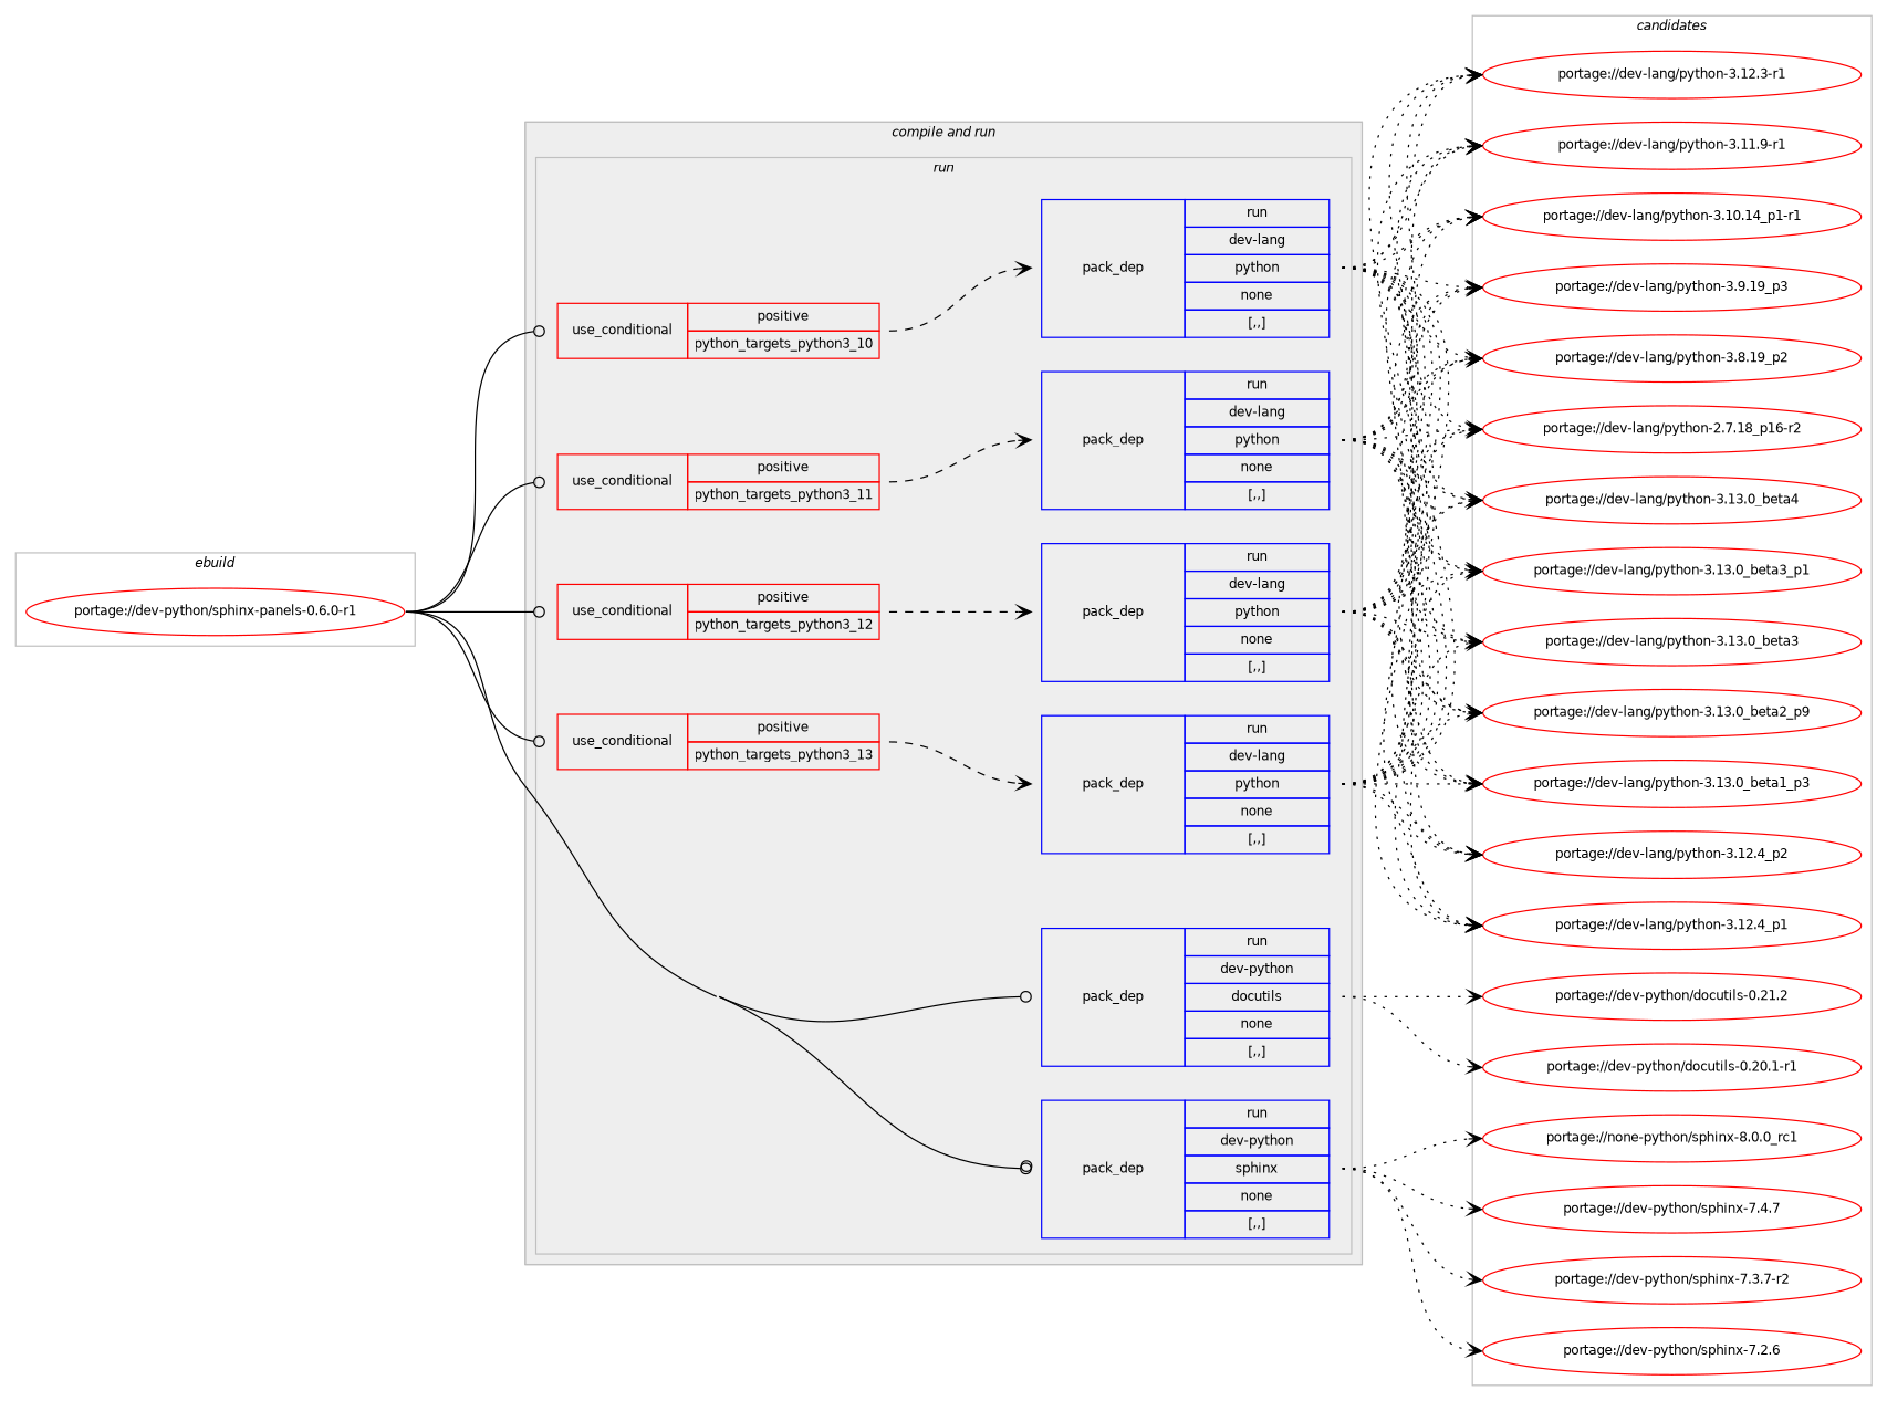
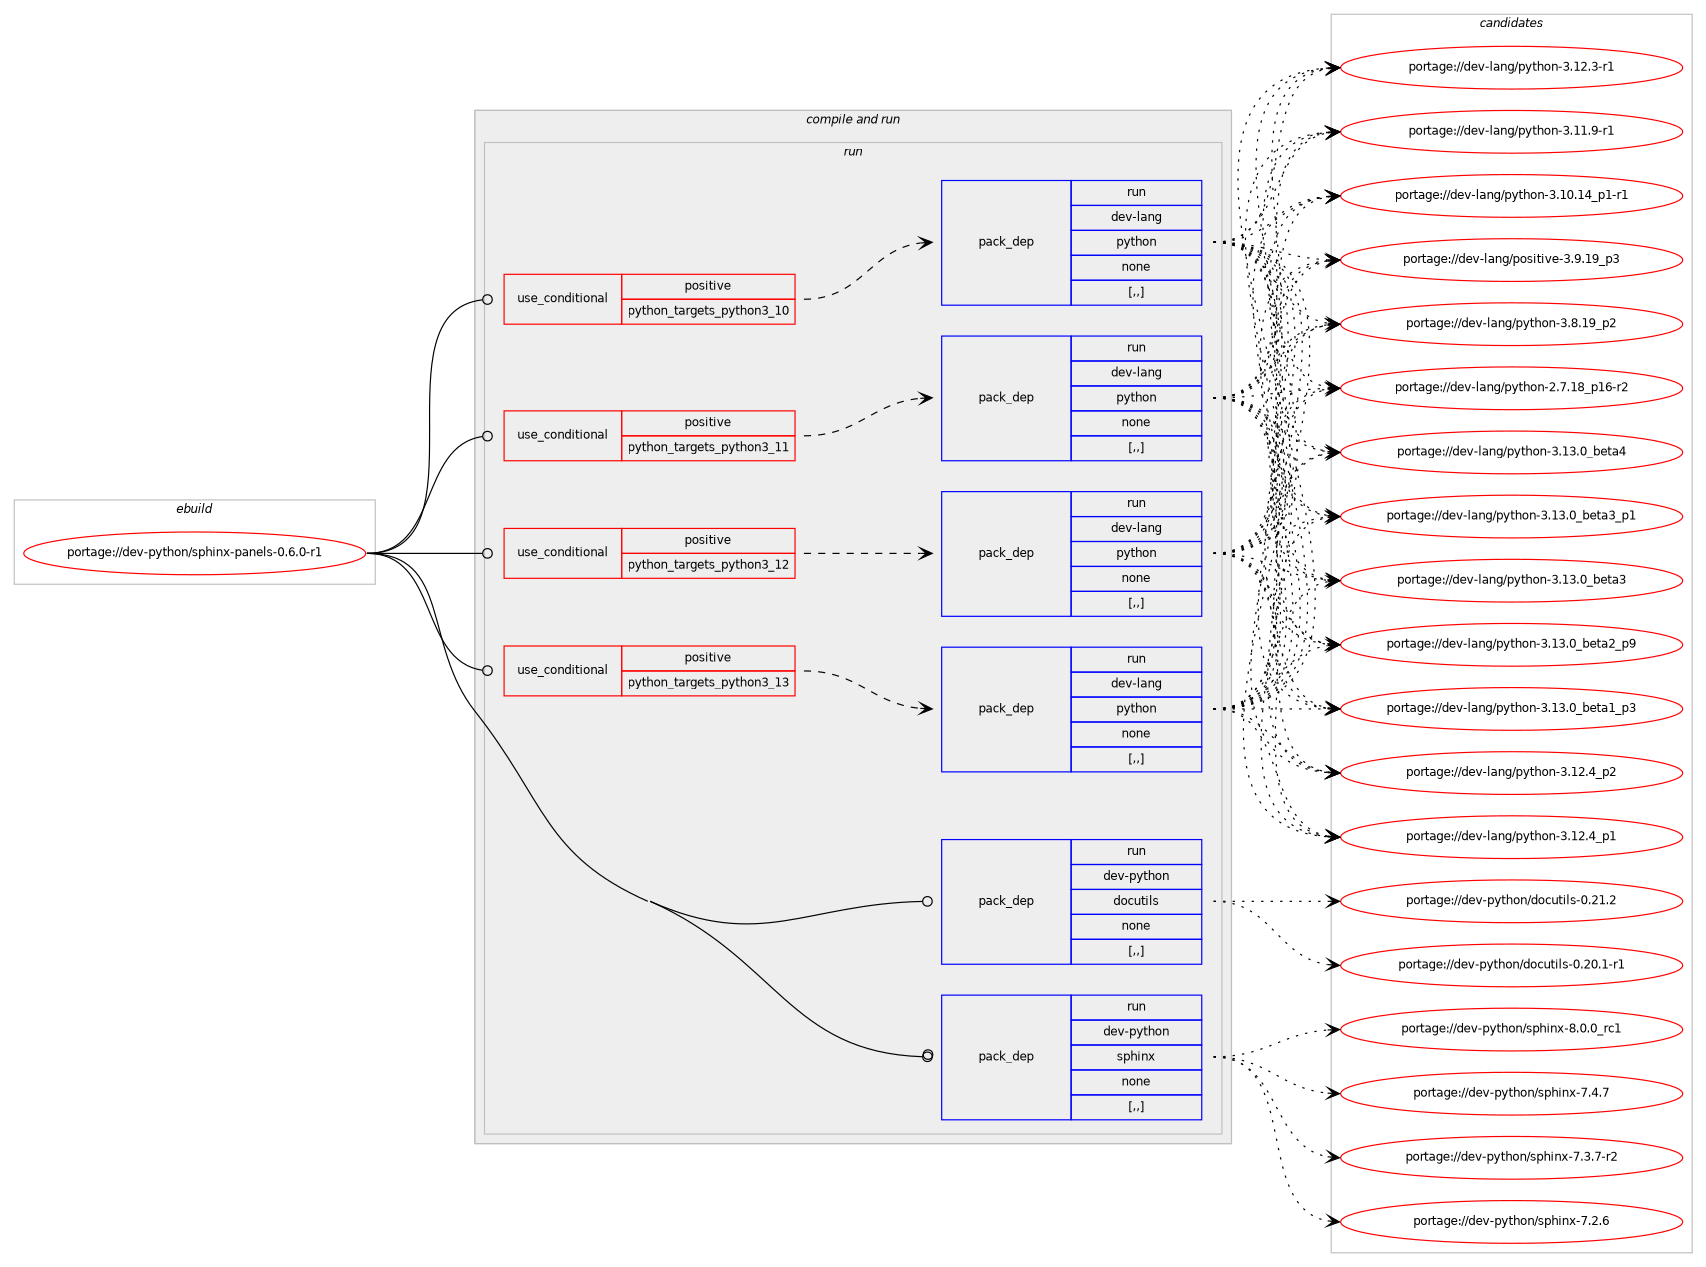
  digraph {
    compound=true
    concentrate=true
    fontname=Helvetica
    fontsize=10
    newrank=true
    rankdir=LR
    ranksep=1.5
    node [color=red fontname=Helvetica fontsize=10]
    edge [arrowhead=vee headport=w style=dotted tailport=e weight=100]
    n1 [label="portage://dev-python/sphinx-panels-0.6.0-r1" width=4]
    n2 [color=blue label=<<TABLE BORDER="0" CELLBORDER="1" CELLSPACING="0" CELLPADDING="4" WIDTH="220"><TR><TD ROWSPAN="6" CELLPADDING="30">pack_dep</TD></TR><TR><TD WIDTH="110">run</TD></TR><TR><TD>dev-lang</TD></TR><TR><TD>python</TD></TR><TR><TD>none</TD></TR><TR><TD>[,,]</TD></TR></TABLE>> shape=none]
    n3 [label=<<TABLE BORDER="0" CELLBORDER="1" CELLSPACING="0" CELLPADDING="4"><TR><TD ROWSPAN="3" CELLPADDING="10">use_conditional</TD></TR><TR><TD>positive</TD></TR><TR><TD>python_targets_python3_10</TD></TR></TABLE>> shape=none]
    n4 [color=blue label=<<TABLE BORDER="0" CELLBORDER="1" CELLSPACING="0" CELLPADDING="4" WIDTH="220"><TR><TD ROWSPAN="6" CELLPADDING="30">pack_dep</TD></TR><TR><TD WIDTH="110">run</TD></TR><TR><TD>dev-lang</TD></TR><TR><TD>python</TD></TR><TR><TD>none</TD></TR><TR><TD>[,,]</TD></TR></TABLE>> shape=none]
    n5 [label=<<TABLE BORDER="0" CELLBORDER="1" CELLSPACING="0" CELLPADDING="4"><TR><TD ROWSPAN="3" CELLPADDING="10">use_conditional</TD></TR><TR><TD>positive</TD></TR><TR><TD>python_targets_python3_11</TD></TR></TABLE>> shape=none]
    n6 [color=blue label=<<TABLE BORDER="0" CELLBORDER="1" CELLSPACING="0" CELLPADDING="4" WIDTH="220"><TR><TD ROWSPAN="6" CELLPADDING="30">pack_dep</TD></TR><TR><TD WIDTH="110">run</TD></TR><TR><TD>dev-lang</TD></TR><TR><TD>python</TD></TR><TR><TD>none</TD></TR><TR><TD>[,,]</TD></TR></TABLE>> shape=none]
    n7 [label=<<TABLE BORDER="0" CELLBORDER="1" CELLSPACING="0" CELLPADDING="4"><TR><TD ROWSPAN="3" CELLPADDING="10">use_conditional</TD></TR><TR><TD>positive</TD></TR><TR><TD>python_targets_python3_12</TD></TR></TABLE>> shape=none]
    n8 [color=blue label=<<TABLE BORDER="0" CELLBORDER="1" CELLSPACING="0" CELLPADDING="4" WIDTH="220"><TR><TD ROWSPAN="6" CELLPADDING="30">pack_dep</TD></TR><TR><TD WIDTH="110">run</TD></TR><TR><TD>dev-lang</TD></TR><TR><TD>python</TD></TR><TR><TD>none</TD></TR><TR><TD>[,,]</TD></TR></TABLE>> shape=none]
    n9 [label=<<TABLE BORDER="0" CELLBORDER="1" CELLSPACING="0" CELLPADDING="4"><TR><TD ROWSPAN="3" CELLPADDING="10">use_conditional</TD></TR><TR><TD>positive</TD></TR><TR><TD>python_targets_python3_13</TD></TR></TABLE>> shape=none]
    n10 [color=blue label=<<TABLE BORDER="0" CELLBORDER="1" CELLSPACING="0" CELLPADDING="4" WIDTH="220"><TR><TD ROWSPAN="6" CELLPADDING="30">pack_dep</TD></TR><TR><TD WIDTH="110">run</TD></TR><TR><TD>dev-python</TD></TR><TR><TD>docutils</TD></TR><TR><TD>none</TD></TR><TR><TD>[,,]</TD></TR></TABLE>> shape=none]
    n11 [color=blue label=<<TABLE BORDER="0" CELLBORDER="1" CELLSPACING="0" CELLPADDING="4" WIDTH="220"><TR><TD ROWSPAN="6" CELLPADDING="30">pack_dep</TD></TR><TR><TD WIDTH="110">run</TD></TR><TR><TD>dev-python</TD></TR><TR><TD>sphinx</TD></TR><TR><TD>none</TD></TR><TR><TD>[,,]</TD></TR></TABLE>> shape=none]
    n12 [label="portage://dev-lang/python-3.13.0_beta4" width=4]
    n13 [label="portage://dev-lang/python-3.13.0_beta3_p1" width=4]
    n14 [label="portage://dev-lang/python-3.13.0_beta3" width=4]
    n15 [label="portage://dev-lang/python-3.13.0_beta2_p9" width=4]
    n16 [label="portage://dev-lang/python-3.13.0_beta1_p3" width=4]
    n17 [label="portage://dev-lang/python-3.12.4_p2" width=4]
    n18 [label="portage://dev-lang/python-3.12.4_p1" width=4]
    n19 [label="portage://dev-lang/python-3.12.3-r1" width=4]
    n20 [label="portage://dev-lang/python-3.11.9-r1" width=4]
    n21 [label="portage://dev-lang/python-3.10.14_p1-r1" width=4]
-   n22 [label="portage://dev-lang/python-3.9.19_p3" width=4]
+   n22 [label="portage://dev-lang/positive-3.9.19_p3" width=4]
    n23 [label="portage://dev-lang/python-3.8.19_p2" width=4]
    n24 [label="portage://dev-lang/python-2.7.18_p16-r2" width=4]
    n25 [label="portage://dev-python/docutils-0.21.2" width=4]
    n26 [label="portage://dev-python/docutils-0.20.1-r1" width=4]
-   n27 [label="portage://none-python/sphinx-8.0.0_rc1" width=4]
+   n27 [label="portage://dev-python/sphinx-8.0.0_rc1" width=4]
    n28 [label="portage://dev-python/sphinx-7.4.7" width=4]
    n29 [label="portage://dev-python/sphinx-7.3.7-r2" width=4]
    n30 [label="portage://dev-python/sphinx-7.2.6" width=4]
    subgraph cluster_1 {
      color=gray
      label=<<i>ebuild</i>>
      n1
    }
    subgraph cluster_2 {
      color=gray
      label=<<i>dependencies</i>>
      subgraph cluster_3 {
        color=gray
        fillcolor="#eeeeee"
        label=<<i>compile</i>>
        style=filled
      }
      subgraph cluster_4 {
        color=gray
        fillcolor="#eeeeee"
        label=<<i>compile and run</i>>
        style=filled
      }
      subgraph cluster_5 {
        color=gray
        fillcolor="#eeeeee"
        label=<<i>run</i>>
        style=filled
        subgraph sub_6 {
          color=gray
          fillcolor="#eeeeee"
          label=<<i>run</i>>
          style=filled
          n3
          subgraph sub_7 {
            color=gray
            fillcolor="#eeeeee"
            label=<<i>run</i>>
            style=filled
            n2
          }
        }
        subgraph sub_8 {
          color=gray
          fillcolor="#eeeeee"
          label=<<i>run</i>>
          style=filled
          n5
          subgraph sub_9 {
            color=gray
            fillcolor="#eeeeee"
            label=<<i>run</i>>
            style=filled
            n4
          }
        }
        subgraph sub_10 {
          color=gray
          fillcolor="#eeeeee"
          label=<<i>run</i>>
          style=filled
          n7
          subgraph sub_11 {
            color=gray
            fillcolor="#eeeeee"
            label=<<i>run</i>>
            style=filled
            n6
          }
        }
        subgraph sub_12 {
          color=gray
          fillcolor="#eeeeee"
          label=<<i>run</i>>
          style=filled
          n9
          subgraph sub_13 {
            color=gray
            fillcolor="#eeeeee"
            label=<<i>run</i>>
            style=filled
            n8
          }
        }
        subgraph sub_14 {
          color=gray
          fillcolor="#eeeeee"
          label=<<i>run</i>>
          style=filled
          n10
        }
        subgraph sub_15 {
          color=gray
          fillcolor="#eeeeee"
          label=<<i>run</i>>
          style=filled
          n11
        }
      }
    }
    subgraph cluster_16 {
      color=gray
      label=<<i>candidates</i>>
      rank=same
      subgraph sub_17 {
        color=black
        label=<<i>candidates</i>>
        nodesep=1
        rank=same
        n12
        n13
        n14
        n15
        n16
        n17
        n18
        n19
        n20
        n21
        n22
        n23
        n24
      }
      subgraph sub_18 {
        color=black
        label=<<i>candidates</i>>
        nodesep=1
        rank=same
        n12
        n13
        n14
        n15
        n16
        n17
        n18
        n19
        n20
        n21
        n22
        n23
        n24
      }
      subgraph sub_19 {
        color=black
        label=<<i>candidates</i>>
        nodesep=1
        rank=same
        n12
        n13
        n14
        n15
        n16
        n17
        n18
        n19
        n20
        n21
        n22
        n23
        n24
      }
      subgraph sub_20 {
        color=black
        label=<<i>candidates</i>>
        nodesep=1
        rank=same
        n12
        n13
        n14
        n15
        n16
        n17
        n18
        n19
        n20
        n21
        n22
        n23
        n24
      }
      subgraph sub_21 {
        color=black
        label=<<i>candidates</i>>
        nodesep=1
        rank=same
        n25
        n26
      }
      subgraph sub_22 {
        color=black
        label=<<i>candidates</i>>
        nodesep=1
        rank=same
        n27
        n28
        n29
        n30
      }
    }
    n1 -> n3 [arrowhead=odot style=solid weight=20]
    n1 -> n5 [arrowhead=odot style=solid weight=20]
    n1 -> n7 [arrowhead=odot style=solid weight=20]
    n1 -> n9 [arrowhead=odot style=solid weight=20]
    n1 -> n10 [arrowhead=odot style=solid weight=20]
    n1 -> n11 [arrowhead=odot style=solid weight=20]
    n2 -> n12
    n2 -> n13
    n2 -> n14
    n2 -> n15
    n2 -> n16
    n2 -> n17
    n2 -> n18
    n2 -> n19
    n2 -> n20
    n2 -> n21
    n2 -> n22
    n2 -> n23
    n2 -> n24
    n3 -> n2 [style=dashed weight=20]
    n4 -> n12
    n4 -> n13
    n4 -> n14
    n4 -> n15
    n4 -> n16
    n4 -> n17
    n4 -> n18
    n4 -> n19
    n4 -> n20
    n4 -> n21
    n4 -> n22
    n4 -> n23
    n4 -> n24
    n5 -> n4 [style=dashed weight=20]
    n6 -> n12
    n6 -> n13
    n6 -> n14
    n6 -> n15
    n6 -> n16
    n6 -> n17
    n6 -> n18
    n6 -> n19
    n6 -> n20
    n6 -> n21
    n6 -> n22
    n6 -> n23
    n6 -> n24
    n7 -> n6 [style=dashed weight=20]
    n8 -> n12
    n8 -> n13
    n8 -> n14
    n8 -> n15
    n8 -> n16
    n8 -> n17
    n8 -> n18
    n8 -> n19
    n8 -> n20
    n8 -> n21
    n8 -> n22
    n8 -> n23
    n8 -> n24
    n9 -> n8 [style=dashed weight=20]
    n10 -> n25
    n10 -> n26
    n11 -> n27
    n11 -> n28
    n11 -> n29
    n11 -> n30
  }
